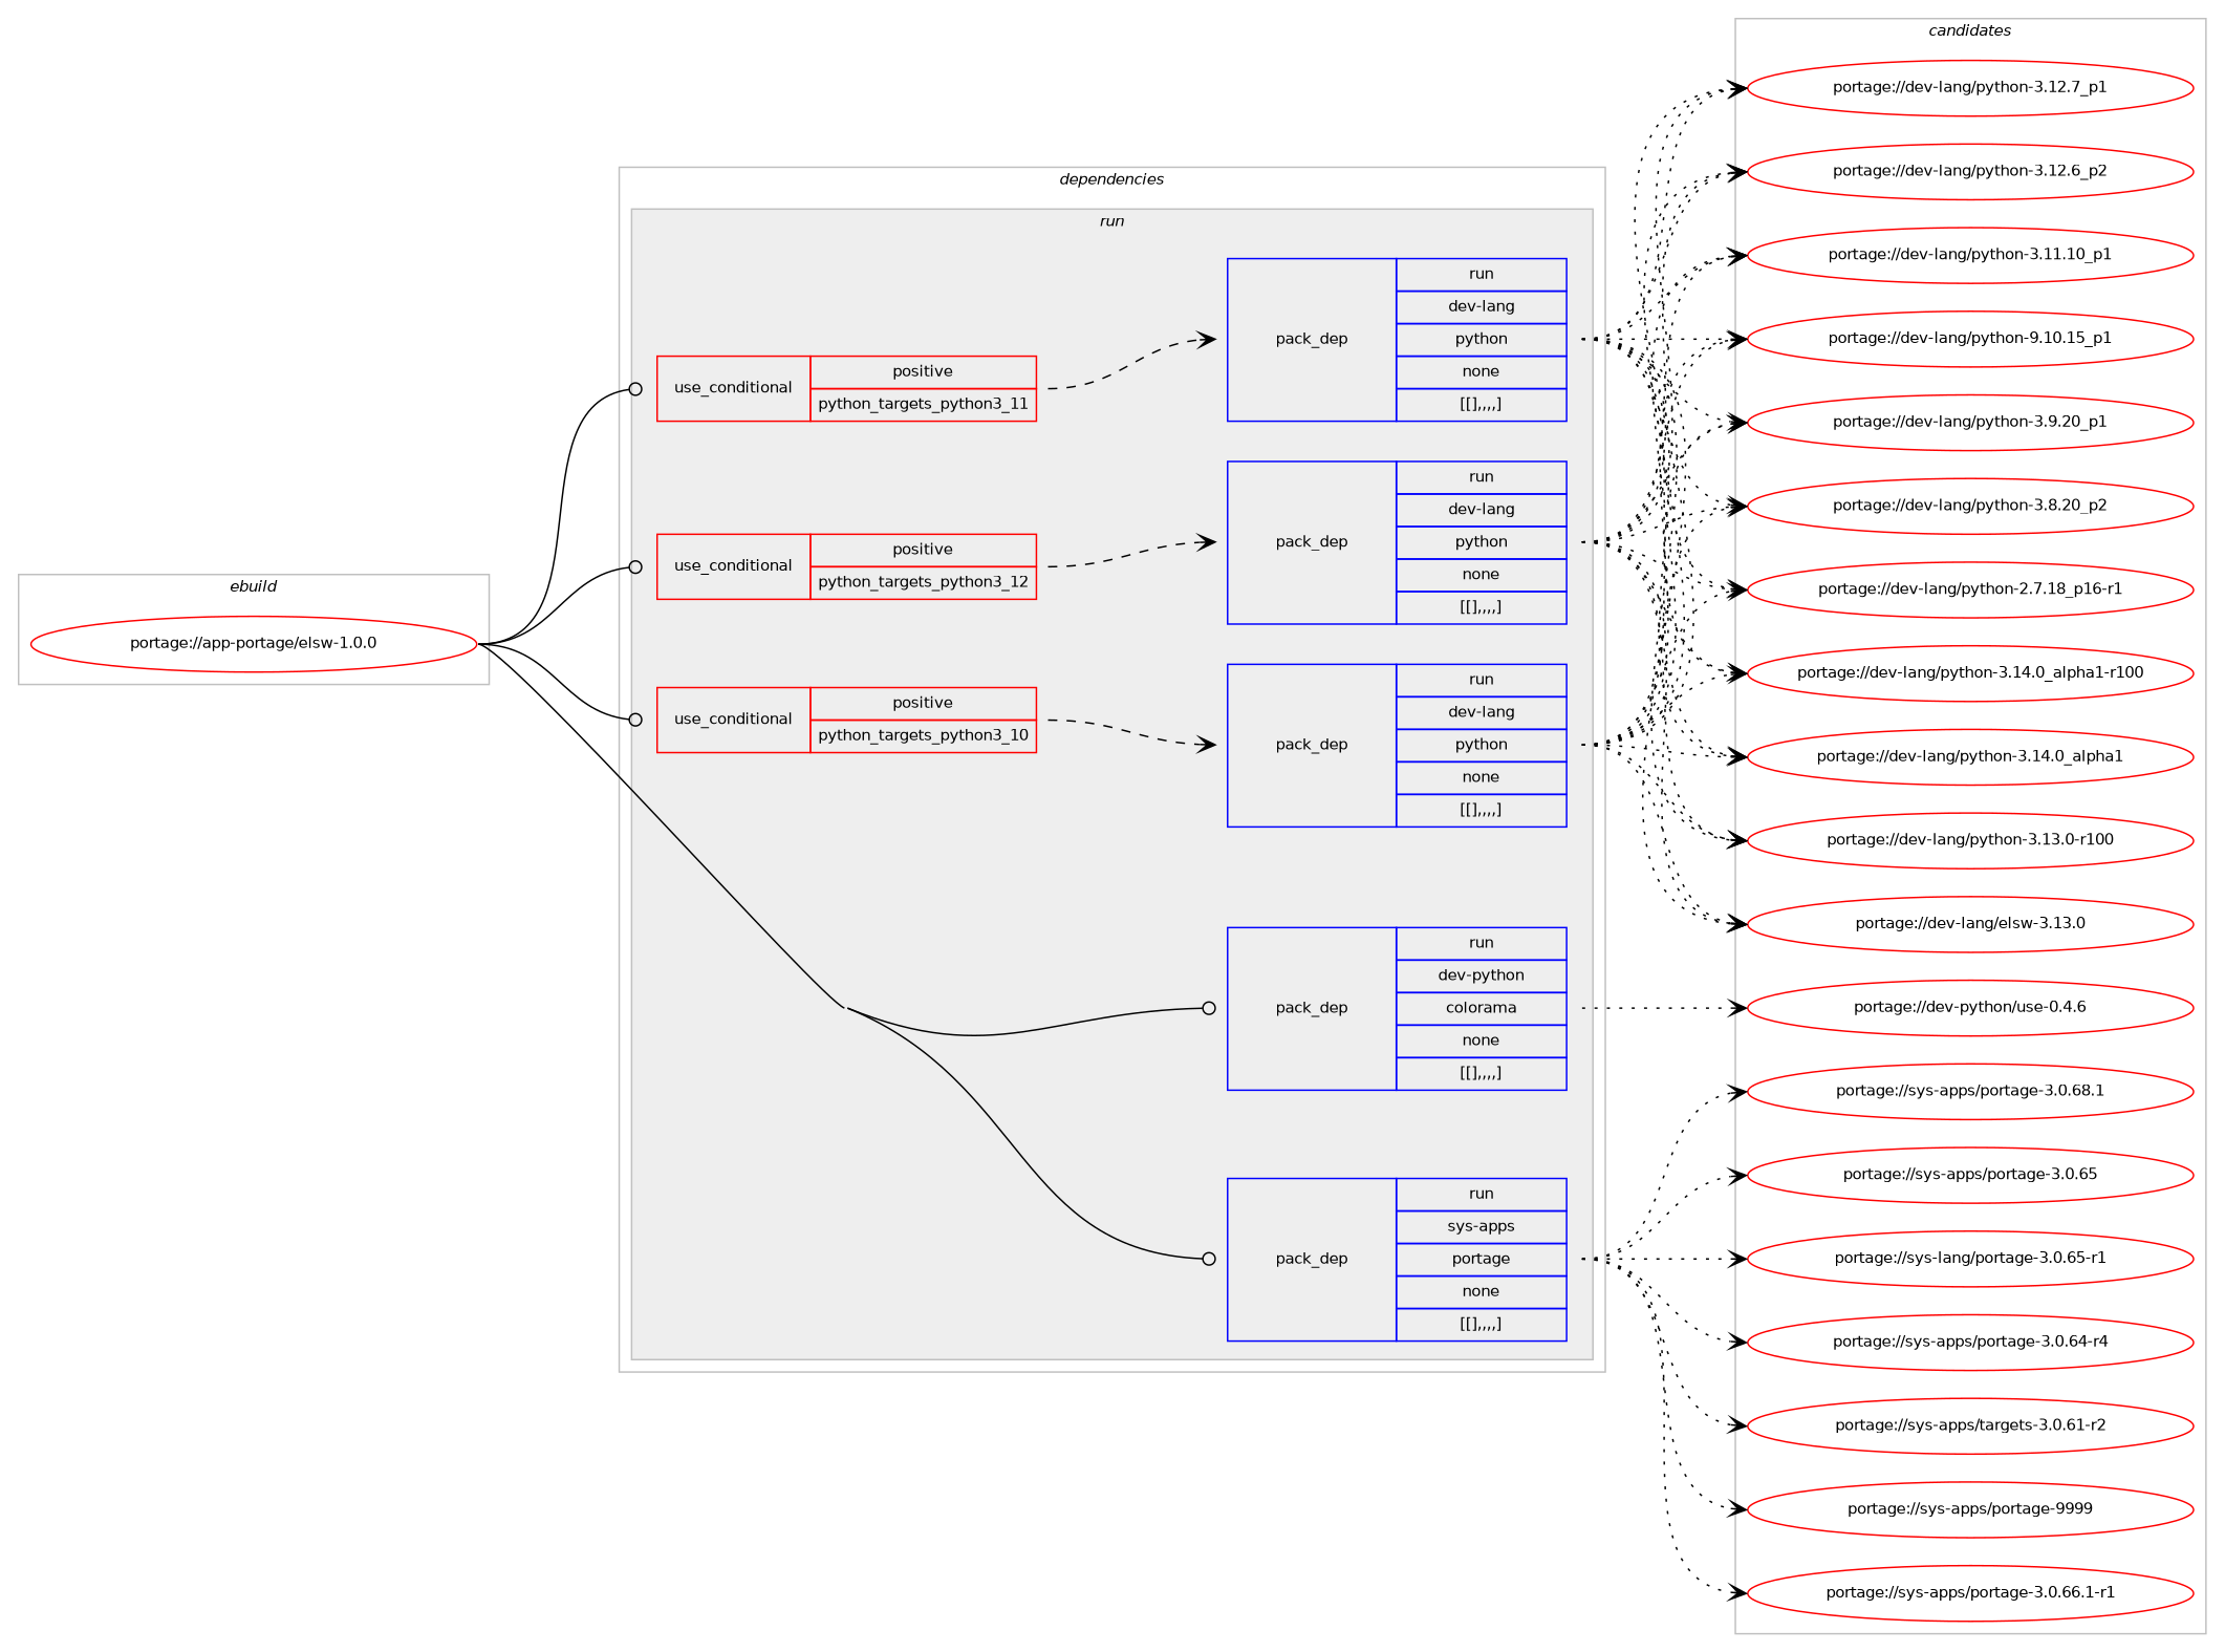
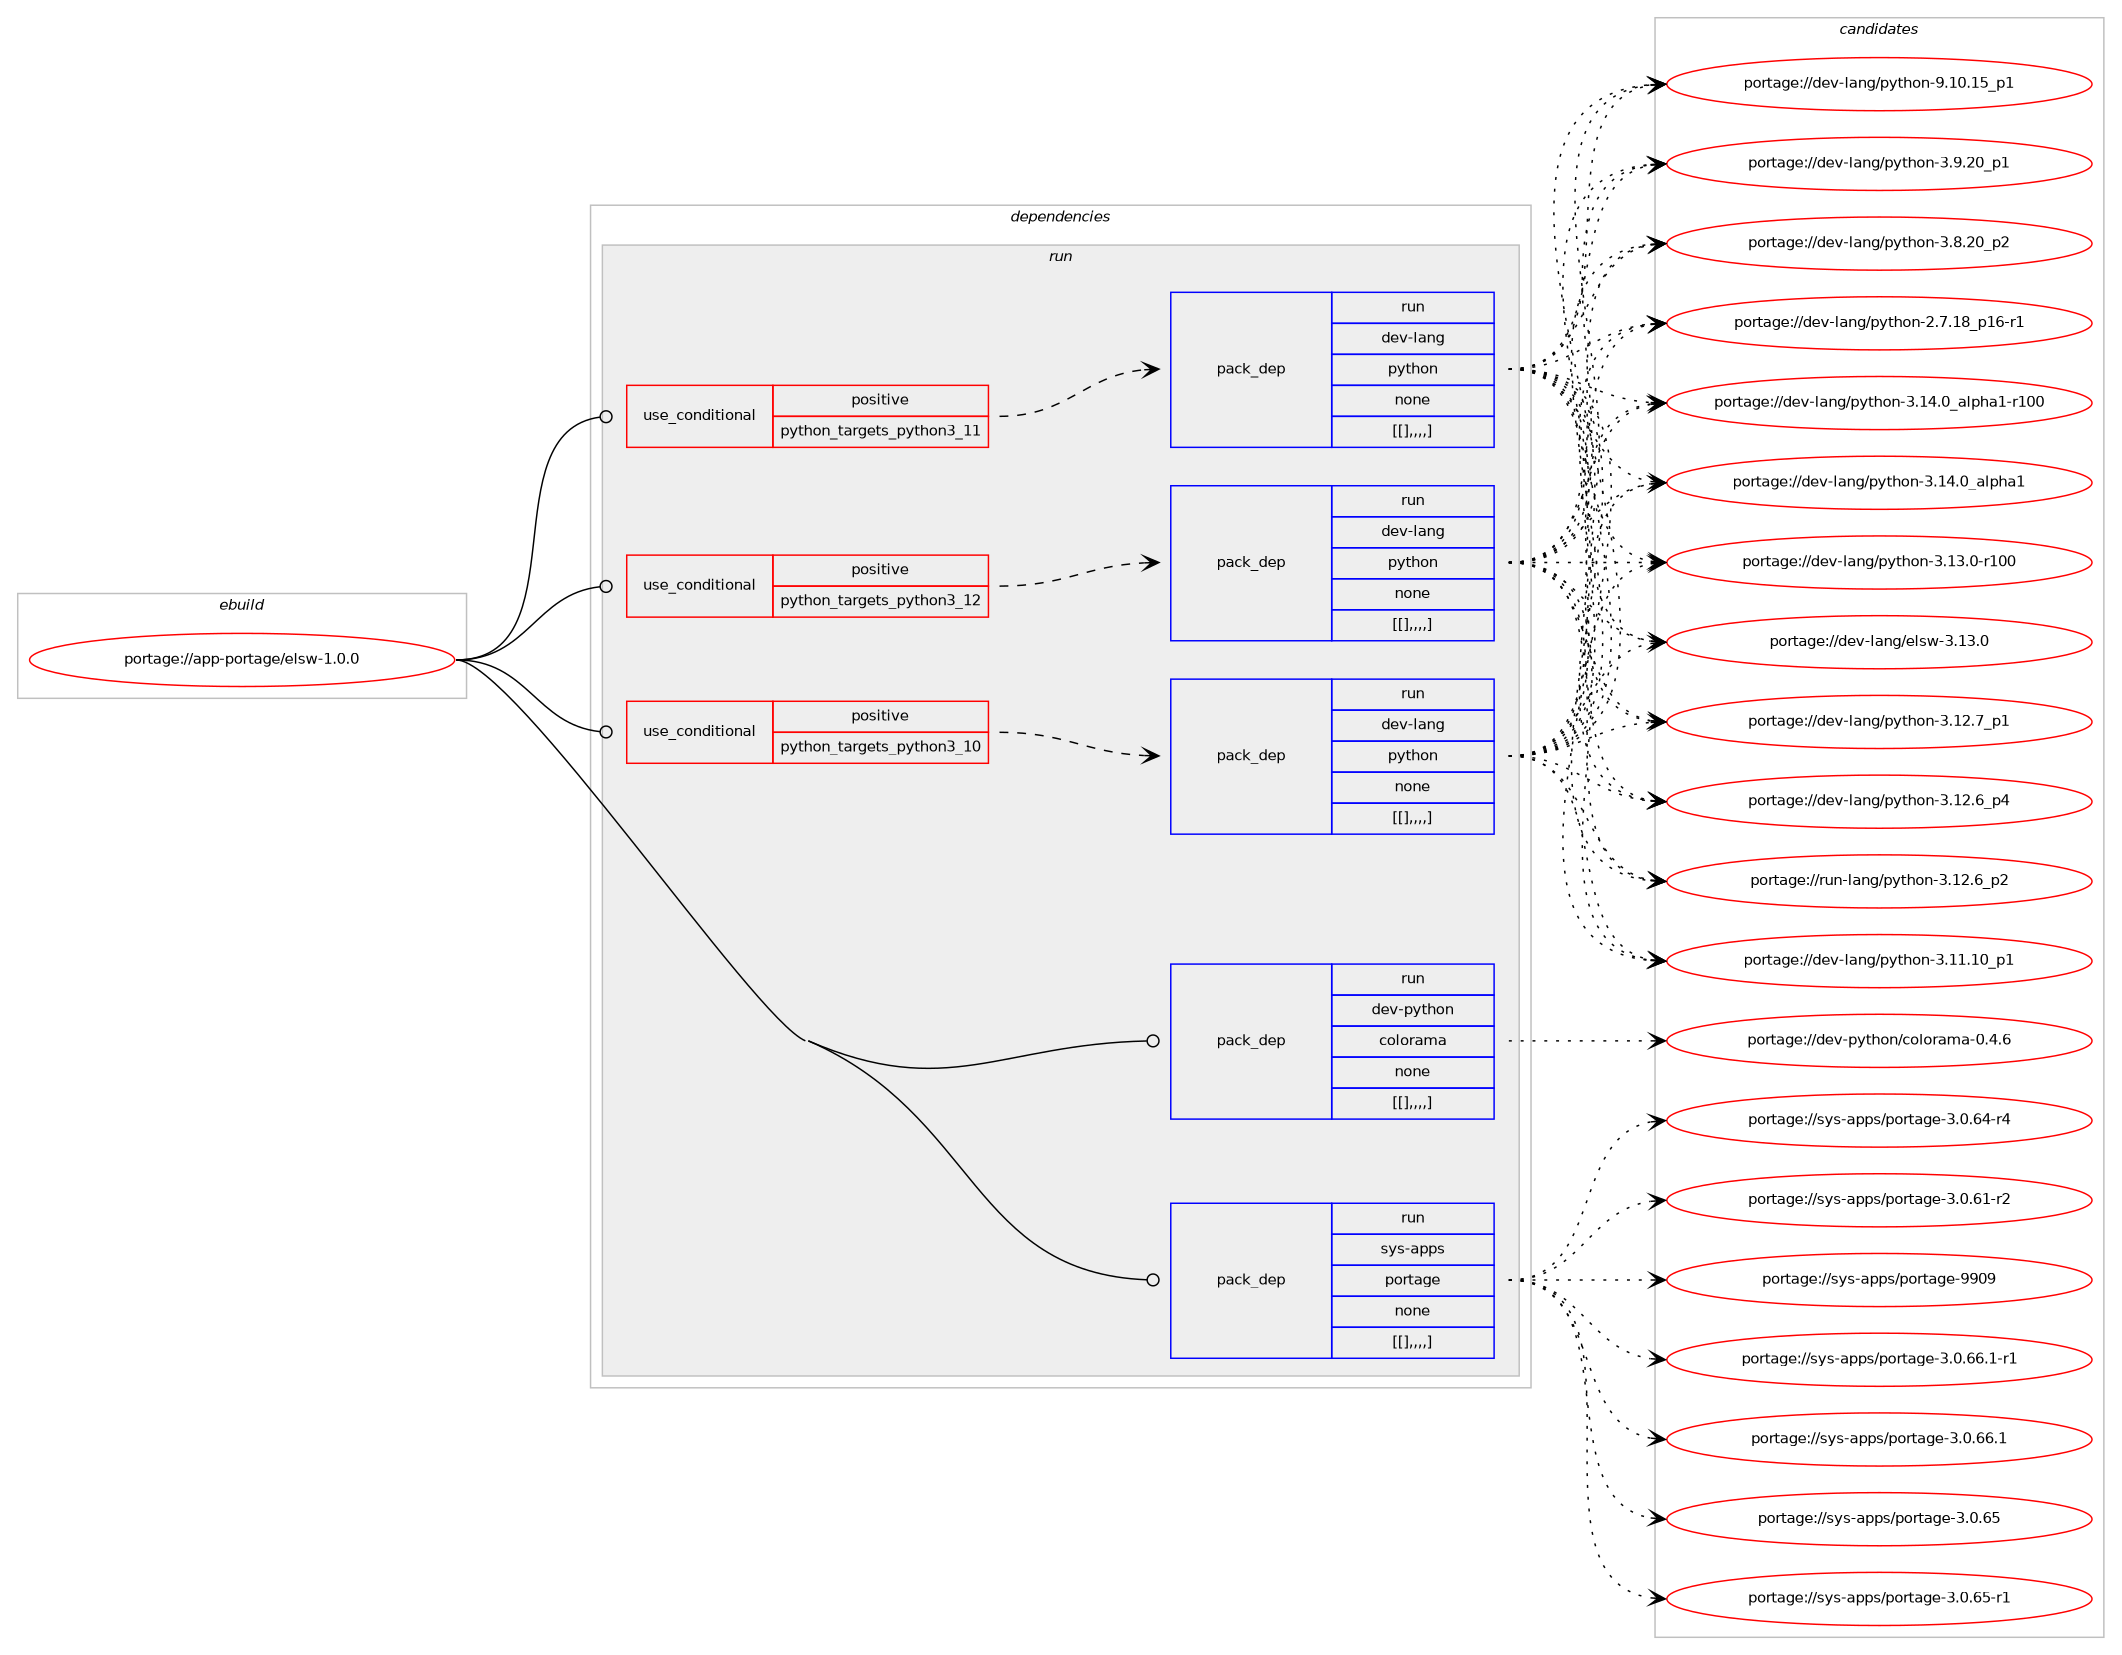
  digraph {
    compound=true
    concentrate=true
    fontname=Helvetica
    fontsize=10
    newrank=true
    rankdir=LR
    ranksep=1.5
    node [color=red fontname=Helvetica fontsize=10]
    edge [arrowhead=vee headport=w style=dotted tailport=e weight=100]
    n1 [label="portage://app-portage/elsw-1.0.0" width=4]
    n2 [color=blue label=<<TABLE BORDER="0" CELLBORDER="1" CELLSPACING="0" CELLPADDING="4" WIDTH="220"><TR><TD ROWSPAN="6" CELLPADDING="30">pack_dep</TD></TR><TR><TD WIDTH="110">run</TD></TR><TR><TD>dev-lang</TD></TR><TR><TD>python</TD></TR><TR><TD>none</TD></TR><TR><TD>[[],,,,]</TD></TR></TABLE>> shape=none]
    n3 [label=<<TABLE BORDER="0" CELLBORDER="1" CELLSPACING="0" CELLPADDING="4"><TR><TD ROWSPAN="3" CELLPADDING="10">use_conditional</TD></TR><TR><TD>positive</TD></TR><TR><TD>python_targets_python3_10</TD></TR></TABLE>> shape=none]
    n4 [color=blue label=<<TABLE BORDER="0" CELLBORDER="1" CELLSPACING="0" CELLPADDING="4" WIDTH="220"><TR><TD ROWSPAN="6" CELLPADDING="30">pack_dep</TD></TR><TR><TD WIDTH="110">run</TD></TR><TR><TD>dev-lang</TD></TR><TR><TD>python</TD></TR><TR><TD>none</TD></TR><TR><TD>[[],,,,]</TD></TR></TABLE>> shape=none]
    n5 [label=<<TABLE BORDER="0" CELLBORDER="1" CELLSPACING="0" CELLPADDING="4"><TR><TD ROWSPAN="3" CELLPADDING="10">use_conditional</TD></TR><TR><TD>positive</TD></TR><TR><TD>python_targets_python3_11</TD></TR></TABLE>> shape=none]
    n6 [color=blue label=<<TABLE BORDER="0" CELLBORDER="1" CELLSPACING="0" CELLPADDING="4" WIDTH="220"><TR><TD ROWSPAN="6" CELLPADDING="30">pack_dep</TD></TR><TR><TD WIDTH="110">run</TD></TR><TR><TD>dev-lang</TD></TR><TR><TD>python</TD></TR><TR><TD>none</TD></TR><TR><TD>[[],,,,]</TD></TR></TABLE>> shape=none]
    n7 [label=<<TABLE BORDER="0" CELLBORDER="1" CELLSPACING="0" CELLPADDING="4"><TR><TD ROWSPAN="3" CELLPADDING="10">use_conditional</TD></TR><TR><TD>positive</TD></TR><TR><TD>python_targets_python3_12</TD></TR></TABLE>> shape=none]
    n8 [color=blue label=<<TABLE BORDER="0" CELLBORDER="1" CELLSPACING="0" CELLPADDING="4" WIDTH="220"><TR><TD ROWSPAN="6" CELLPADDING="30">pack_dep</TD></TR><TR><TD WIDTH="110">run</TD></TR><TR><TD>dev-python</TD></TR><TR><TD>colorama</TD></TR><TR><TD>none</TD></TR><TR><TD>[[],,,,]</TD></TR></TABLE>> shape=none]
    n9 [color=blue label=<<TABLE BORDER="0" CELLBORDER="1" CELLSPACING="0" CELLPADDING="4" WIDTH="220"><TR><TD ROWSPAN="6" CELLPADDING="30">pack_dep</TD></TR><TR><TD WIDTH="110">run</TD></TR><TR><TD>sys-apps</TD></TR><TR><TD>portage</TD></TR><TR><TD>none</TD></TR><TR><TD>[[],,,,]</TD></TR></TABLE>> shape=none]
    n10 [label="portage://dev-lang/python-3.14.0_alpha1-r100" width=4]
    n11 [label="portage://dev-lang/python-3.14.0_alpha1" width=4]
    n12 [label="portage://dev-lang/python-3.13.0-r100" width=4]
    n13 [label="portage://dev-lang/elsw-3.13.0" width=4]
    n14 [label="portage://dev-lang/python-3.12.7_p1" width=4]
-   n16 [label="portage://dev-lang/python-3.12.6_p2" width=4]
+   n15 [label="portage://dev-lang/python-3.12.6_p4" width=4]
+   n16 [label="portage://run-lang/python-3.12.6_p2" width=4]
    n17 [label="portage://dev-lang/python-3.11.10_p1" width=4]
    n18 [label="portage://dev-lang/python-9.10.15_p1" width=4]
    n19 [label="portage://dev-lang/python-3.9.20_p1" width=4]
    n20 [label="portage://dev-lang/python-3.8.20_p2" width=4]
    n21 [label="portage://dev-lang/python-2.7.18_p16-r1" width=4]
-   n22 [label="portage://dev-python/use-0.4.6" width=4]
-   n23 [label="portage://sys-apps/portage-9999" width=4]
+   n22 [label="portage://dev-python/colorama-0.4.6" width=4]
+   n23 [label="portage://sys-apps/portage-9909" width=4]
    n24 [label="portage://sys-apps/portage-3.0.66.1-r1" width=4]
-   n25 [label="portage://sys-apps/portage-3.0.68.1" width=4]
+   n25 [label="portage://sys-apps/portage-3.0.66.1" width=4]
    n26 [label="portage://sys-apps/portage-3.0.65" width=4]
-   n27 [label="portage://sys-lang/portage-3.0.65-r1" width=4]
+   n27 [label="portage://sys-apps/portage-3.0.65-r1" width=4]
    n28 [label="portage://sys-apps/portage-3.0.64-r4" width=4]
-   n29 [label="portage://sys-apps/targets-3.0.61-r2" width=4]
+   n29 [label="portage://sys-apps/portage-3.0.61-r2" width=4]
    subgraph cluster_1 {
      color=gray
      label=<<i>ebuild</i>>
      n1
    }
    subgraph cluster_2 {
      color=gray
      label=<<i>dependencies</i>>
      subgraph cluster_3 {
        color=gray
        fillcolor="#eeeeee"
        label=<<i>compile</i>>
        style=filled
      }
      subgraph cluster_4 {
        color=gray
        fillcolor="#eeeeee"
        label=<<i>compile and run</i>>
        style=filled
      }
      subgraph cluster_5 {
        color=gray
        fillcolor="#eeeeee"
        label=<<i>run</i>>
        style=filled
        subgraph sub_6 {
          color=gray
          fillcolor="#eeeeee"
          label=<<i>run</i>>
          style=filled
          n3
          subgraph sub_7 {
            color=gray
            fillcolor="#eeeeee"
            label=<<i>run</i>>
            style=filled
            n2
          }
        }
        subgraph sub_8 {
          color=gray
          fillcolor="#eeeeee"
          label=<<i>run</i>>
          style=filled
          n5
          subgraph sub_9 {
            color=gray
            fillcolor="#eeeeee"
            label=<<i>run</i>>
            style=filled
            n4
          }
        }
        subgraph sub_10 {
          color=gray
          fillcolor="#eeeeee"
          label=<<i>run</i>>
          style=filled
          n7
          subgraph sub_11 {
            color=gray
            fillcolor="#eeeeee"
            label=<<i>run</i>>
            style=filled
            n6
          }
        }
        subgraph sub_12 {
          color=gray
          fillcolor="#eeeeee"
          label=<<i>run</i>>
          style=filled
          n8
        }
        subgraph sub_13 {
          color=gray
          fillcolor="#eeeeee"
          label=<<i>run</i>>
          style=filled
          n9
        }
      }
    }
    subgraph cluster_14 {
      color=gray
      label=<<i>candidates</i>>
      rank=same
      subgraph sub_15 {
        color=black
        label=<<i>candidates</i>>
        nodesep=1
        rank=same
        n10
        n11
        n12
        n13
        n14
+       n15
        n16
        n17
        n18
        n19
        n20
        n21
      }
      subgraph sub_16 {
        color=black
        label=<<i>candidates</i>>
        nodesep=1
        rank=same
        n10
        n11
        n12
        n13
        n14
+       n15
        n16
        n17
        n18
        n19
        n20
        n21
      }
      subgraph sub_17 {
        color=black
        label=<<i>candidates</i>>
        nodesep=1
        rank=same
        n10
        n11
        n12
        n13
        n14
+       n15
        n16
        n17
        n18
        n19
        n20
        n21
      }
      subgraph sub_18 {
        color=black
        label=<<i>candidates</i>>
        nodesep=1
        rank=same
        n22
      }
      subgraph sub_19 {
        color=black
        label=<<i>candidates</i>>
        nodesep=1
        rank=same
        n23
        n24
        n25
        n26
        n27
        n28
        n29
      }
    }
    n1 -> n3 [arrowhead=odot style=solid weight=20]
    n1 -> n5 [arrowhead=odot style=solid weight=20]
    n1 -> n7 [arrowhead=odot style=solid weight=20]
    n1 -> n8 [arrowhead=odot style=solid weight=20]
    n1 -> n9 [arrowhead=odot style=solid weight=20]
    n2 -> n10
    n2 -> n11
    n2 -> n12
    n2 -> n13
    n2 -> n14
+   n2 -> n15
    n2 -> n16
    n2 -> n17
    n2 -> n18
    n2 -> n19
    n2 -> n20
    n2 -> n21
    n3 -> n2 [style=dashed weight=20]
    n4 -> n10
    n4 -> n11
    n4 -> n12
    n4 -> n13
    n4 -> n14
+   n4 -> n15
    n4 -> n16
    n4 -> n17
    n4 -> n18
    n4 -> n19
    n4 -> n20
    n4 -> n21
    n5 -> n4 [style=dashed weight=20]
    n6 -> n10
    n6 -> n11
    n6 -> n12
    n6 -> n13
    n6 -> n14
+   n6 -> n15
    n6 -> n16
    n6 -> n17
    n6 -> n18
    n6 -> n19
    n6 -> n20
    n6 -> n21
    n7 -> n6 [style=dashed weight=20]
    n8 -> n22
    n9 -> n23
    n9 -> n24
    n9 -> n25
    n9 -> n26
    n9 -> n27
    n9 -> n28
    n9 -> n29
  }
